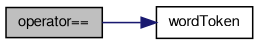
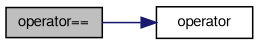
  digraph {
    rankdir=LR
    node [color=black fontname=FreeSans fontsize=10 shape=record]
    n1 [fillcolor=grey75 fontcolor=black height=0.2 label="operator==" style=filled width=0.4]
-   n2 [height=0.2 label=wordToken width=0.4]
+   n2 [height=0.2 label=operator width=0.4]
    n1 -> n2 [color=midnightblue fontname=FreeSans fontsize=10 labelfontname=FreeSans labelfontsize=10 style=solid]
  }
